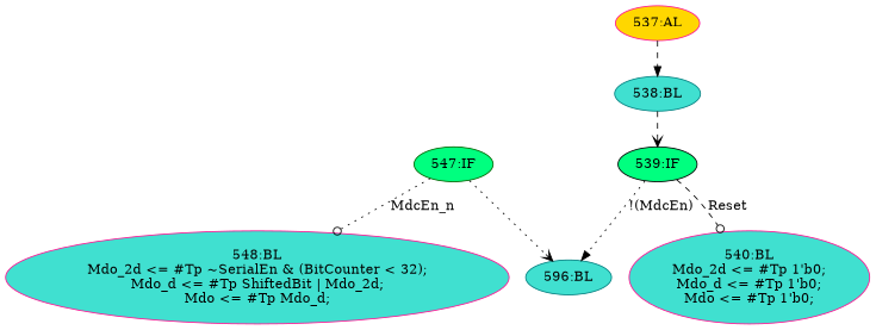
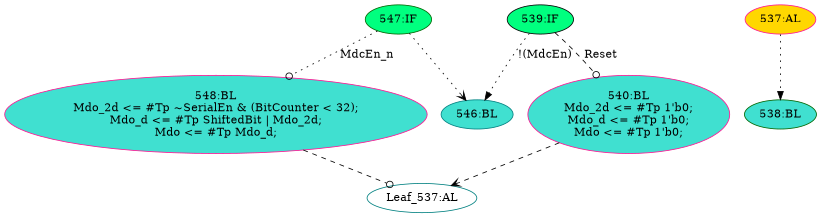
  strict digraph {
    node [color=deeppink fillcolor=turquoise statements="[]" style=filled typ=Block]
    edge [arrowhead=vee cond="[]" lineno=None style=dashed]
    n1 [ast="<pyverilog.vparser.ast.Block object at 0x7f415540af90>" label="540:BL\nMdo_2d <= #Tp 1'b0;\nMdo_d <= #Tp 1'b0;\nMdo <= #Tp 1'b0;" statements="[<pyverilog.vparser.ast.NonblockingSubstitution object at 0x7f41554fd9d0>, <pyverilog.vparser.ast.NonblockingSubstitution object at 0x7f415540bed0>, <pyverilog.vparser.ast.NonblockingSubstitution object at 0x7f415540aed0>]"]
+   n2 [color=teal def_var="['Mdo_2d', 'Mdo_d', 'Mdo']" label="Leaf_537:AL" fillcolor="" statements="" style="" typ=""]
    n3 [ast="<pyverilog.vparser.ast.IfStatement object at 0x7f415540a750>" color=darkgreen fillcolor=springgreen label="547:IF" typ=IfStatement]
    n4 [ast="<pyverilog.vparser.ast.Block object at 0x7f415540af10>" label="548:BL\nMdo_2d <= #Tp ~SerialEn & (BitCounter < 32);\nMdo_d <= #Tp ShiftedBit | Mdo_2d;\nMdo <= #Tp Mdo_d;" statements="[<pyverilog.vparser.ast.NonblockingSubstitution object at 0x7f415554b450>, <pyverilog.vparser.ast.NonblockingSubstitution object at 0x7f415554b1d0>, <pyverilog.vparser.ast.NonblockingSubstitution object at 0x7f415554b4d0>]"]
-   n5 [ast="<pyverilog.vparser.ast.Block object at 0x7f415554bad0>" color=teal label="596:BL"]
+   n5 [ast="<pyverilog.vparser.ast.Block object at 0x7f415554bad0>" color=teal label="546:BL"]
    n6 [ast="<pyverilog.vparser.ast.IfStatement object at 0x7f415554bd90>" color=black fillcolor=springgreen label="539:IF" typ=IfStatement]
    n7 [ast="<pyverilog.vparser.ast.Always object at 0x7f415554bc90>" clk_sens=True fillcolor=gold label="537:AL" sens="['Clk', 'Reset']" typ=Always use_var="['Reset', 'Mdo_d', 'MdcEn_n', 'BitCounter', 'ShiftedBit', 'Mdo_2d', 'SerialEn']"]
-   n8 [ast="<pyverilog.vparser.ast.Block object at 0x7f415554b0d0>" color=teal label="538:BL"]
+   n8 [ast="<pyverilog.vparser.ast.Block object at 0x7f415554b0d0>" color=darkgreen label="538:BL"]
+   n1 -> n2
    n3 -> n4 [arrowhead=odot cond="['MdcEn_n']" label=MdcEn_n lineno=547 style=dotted]
    n3 -> n5 [style=dotted]
+   n4 -> n2 [arrowhead=odot]
    n6 -> n1 [arrowhead=odot cond="['Reset']" label=Reset lineno=539]
    n6 -> n5 [arrowhead=normal cond="['Reset']" label="!(MdcEn)" lineno=539 style=dotted]
-   n7 -> n8 [arrowhead=normal]
-   n8 -> n6
+   n7 -> n8 [arrowhead=normal style=dotted]
  }
